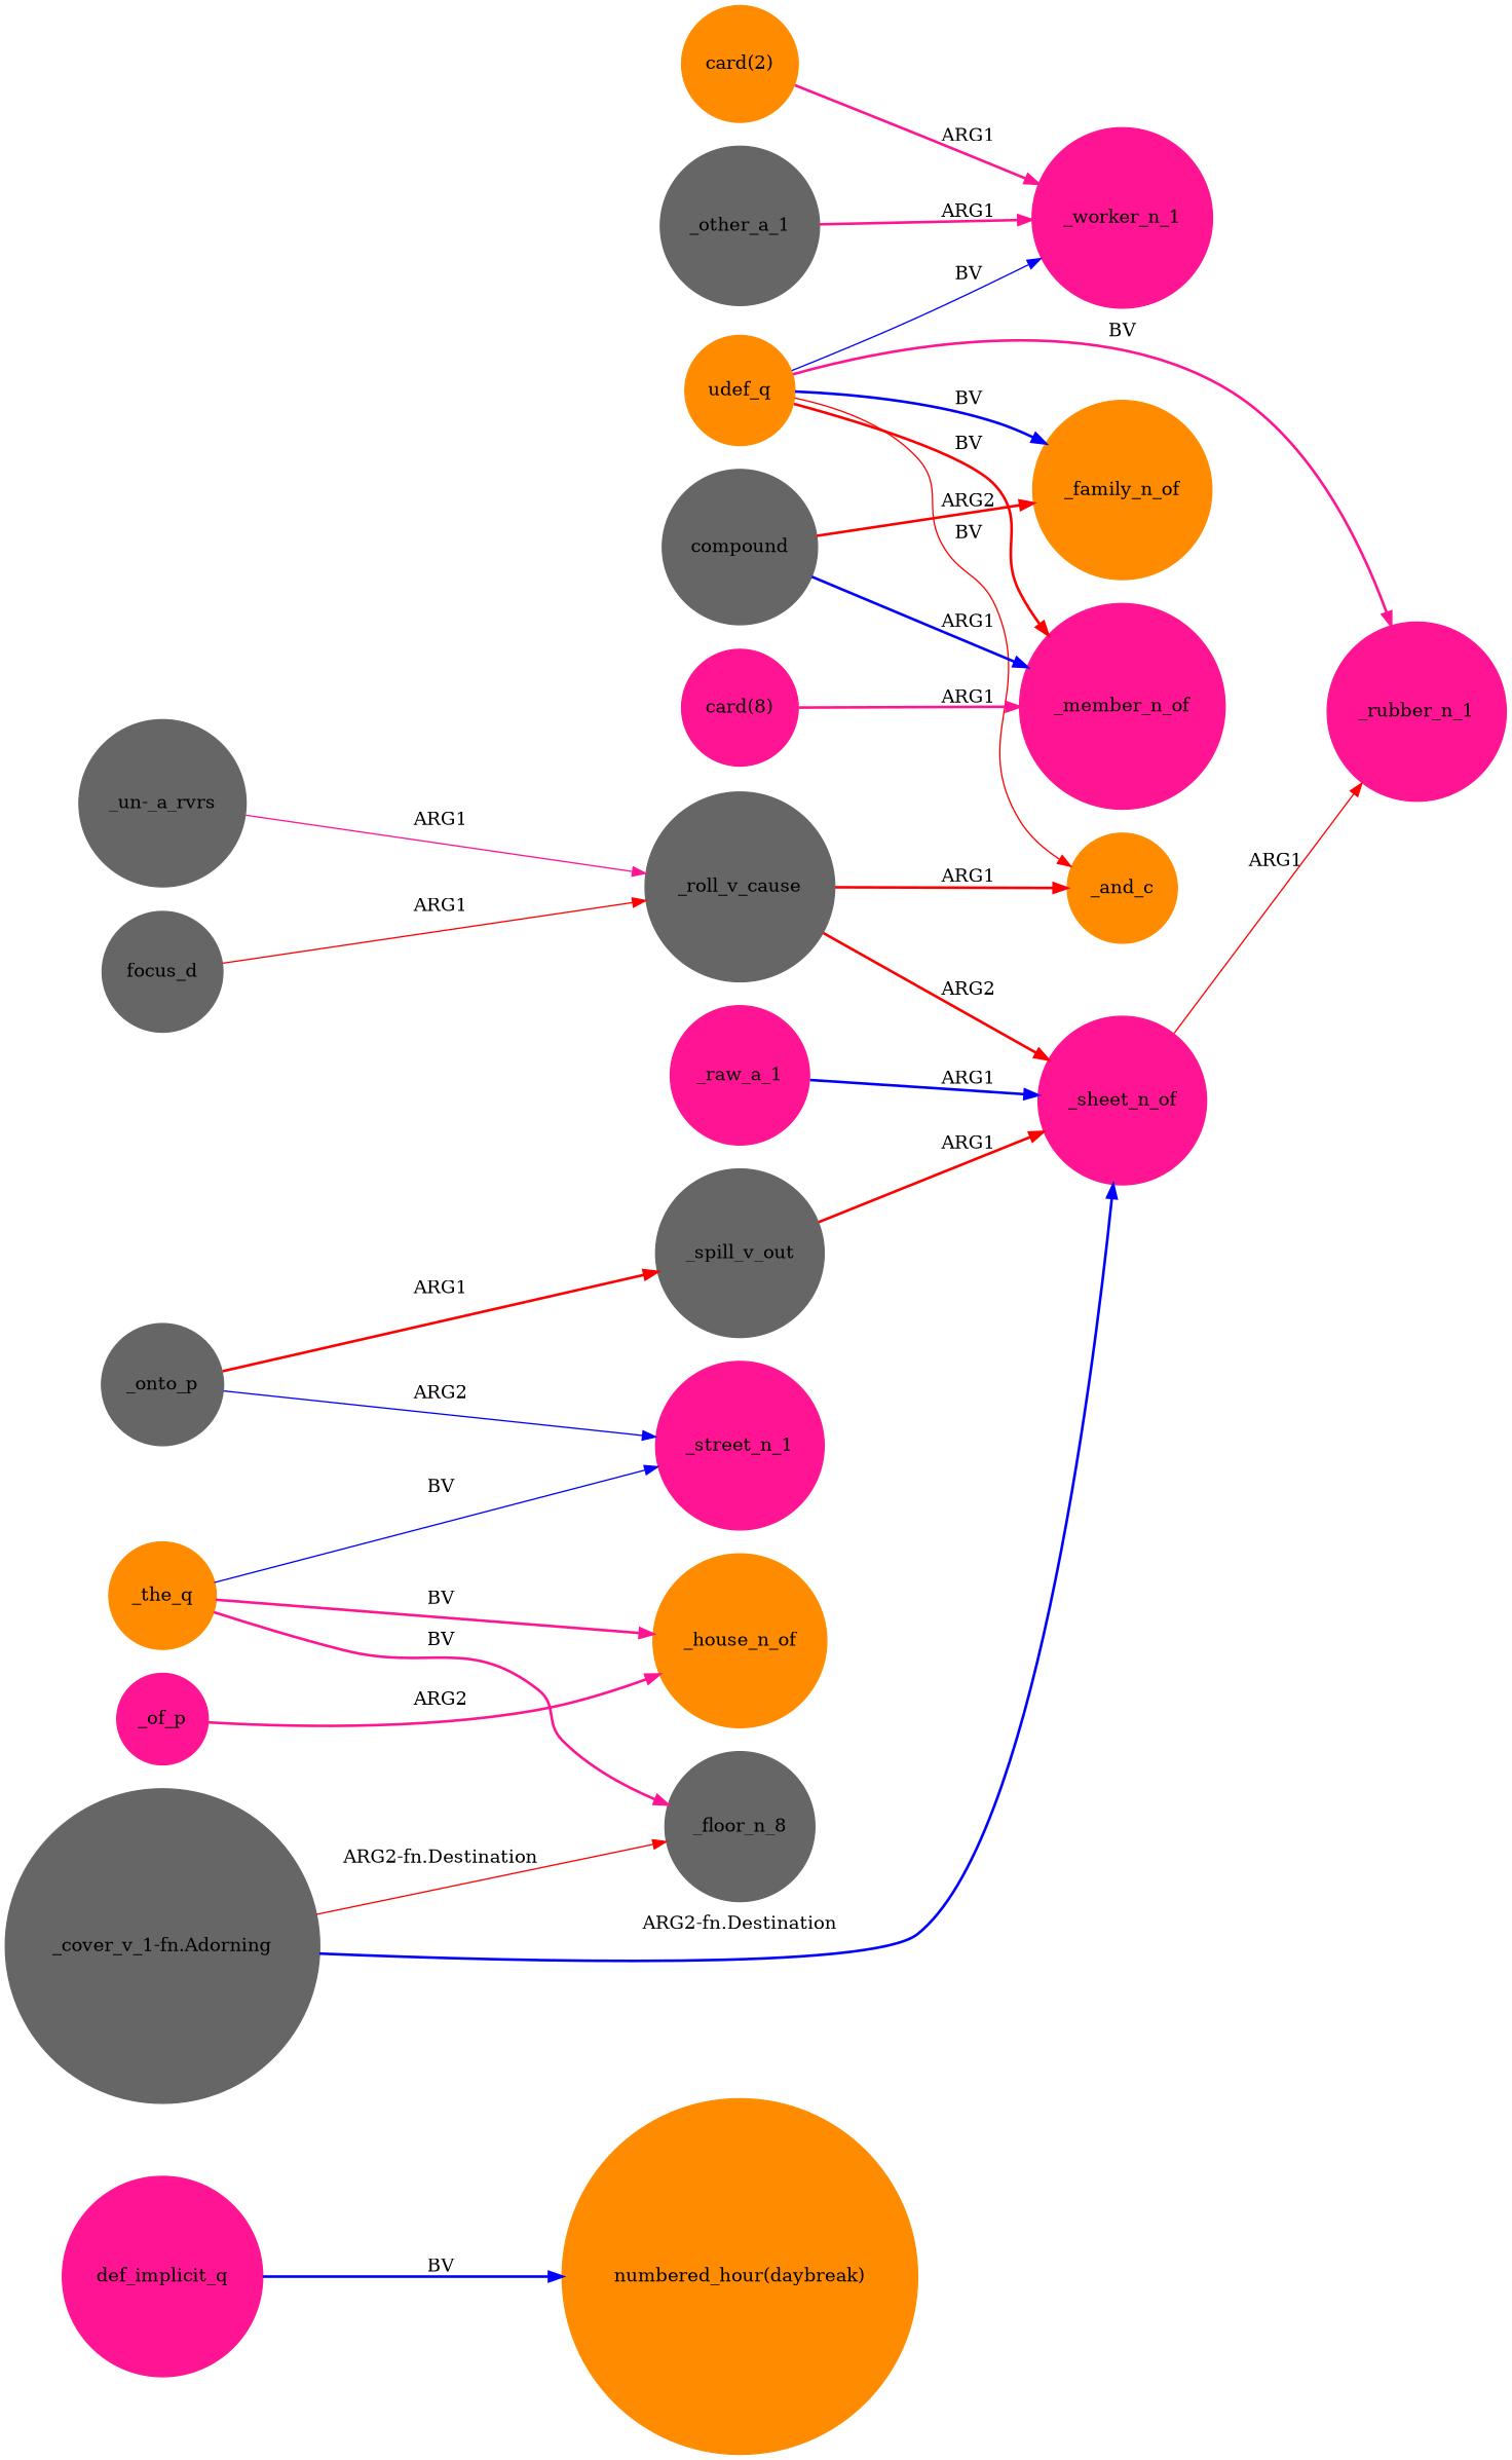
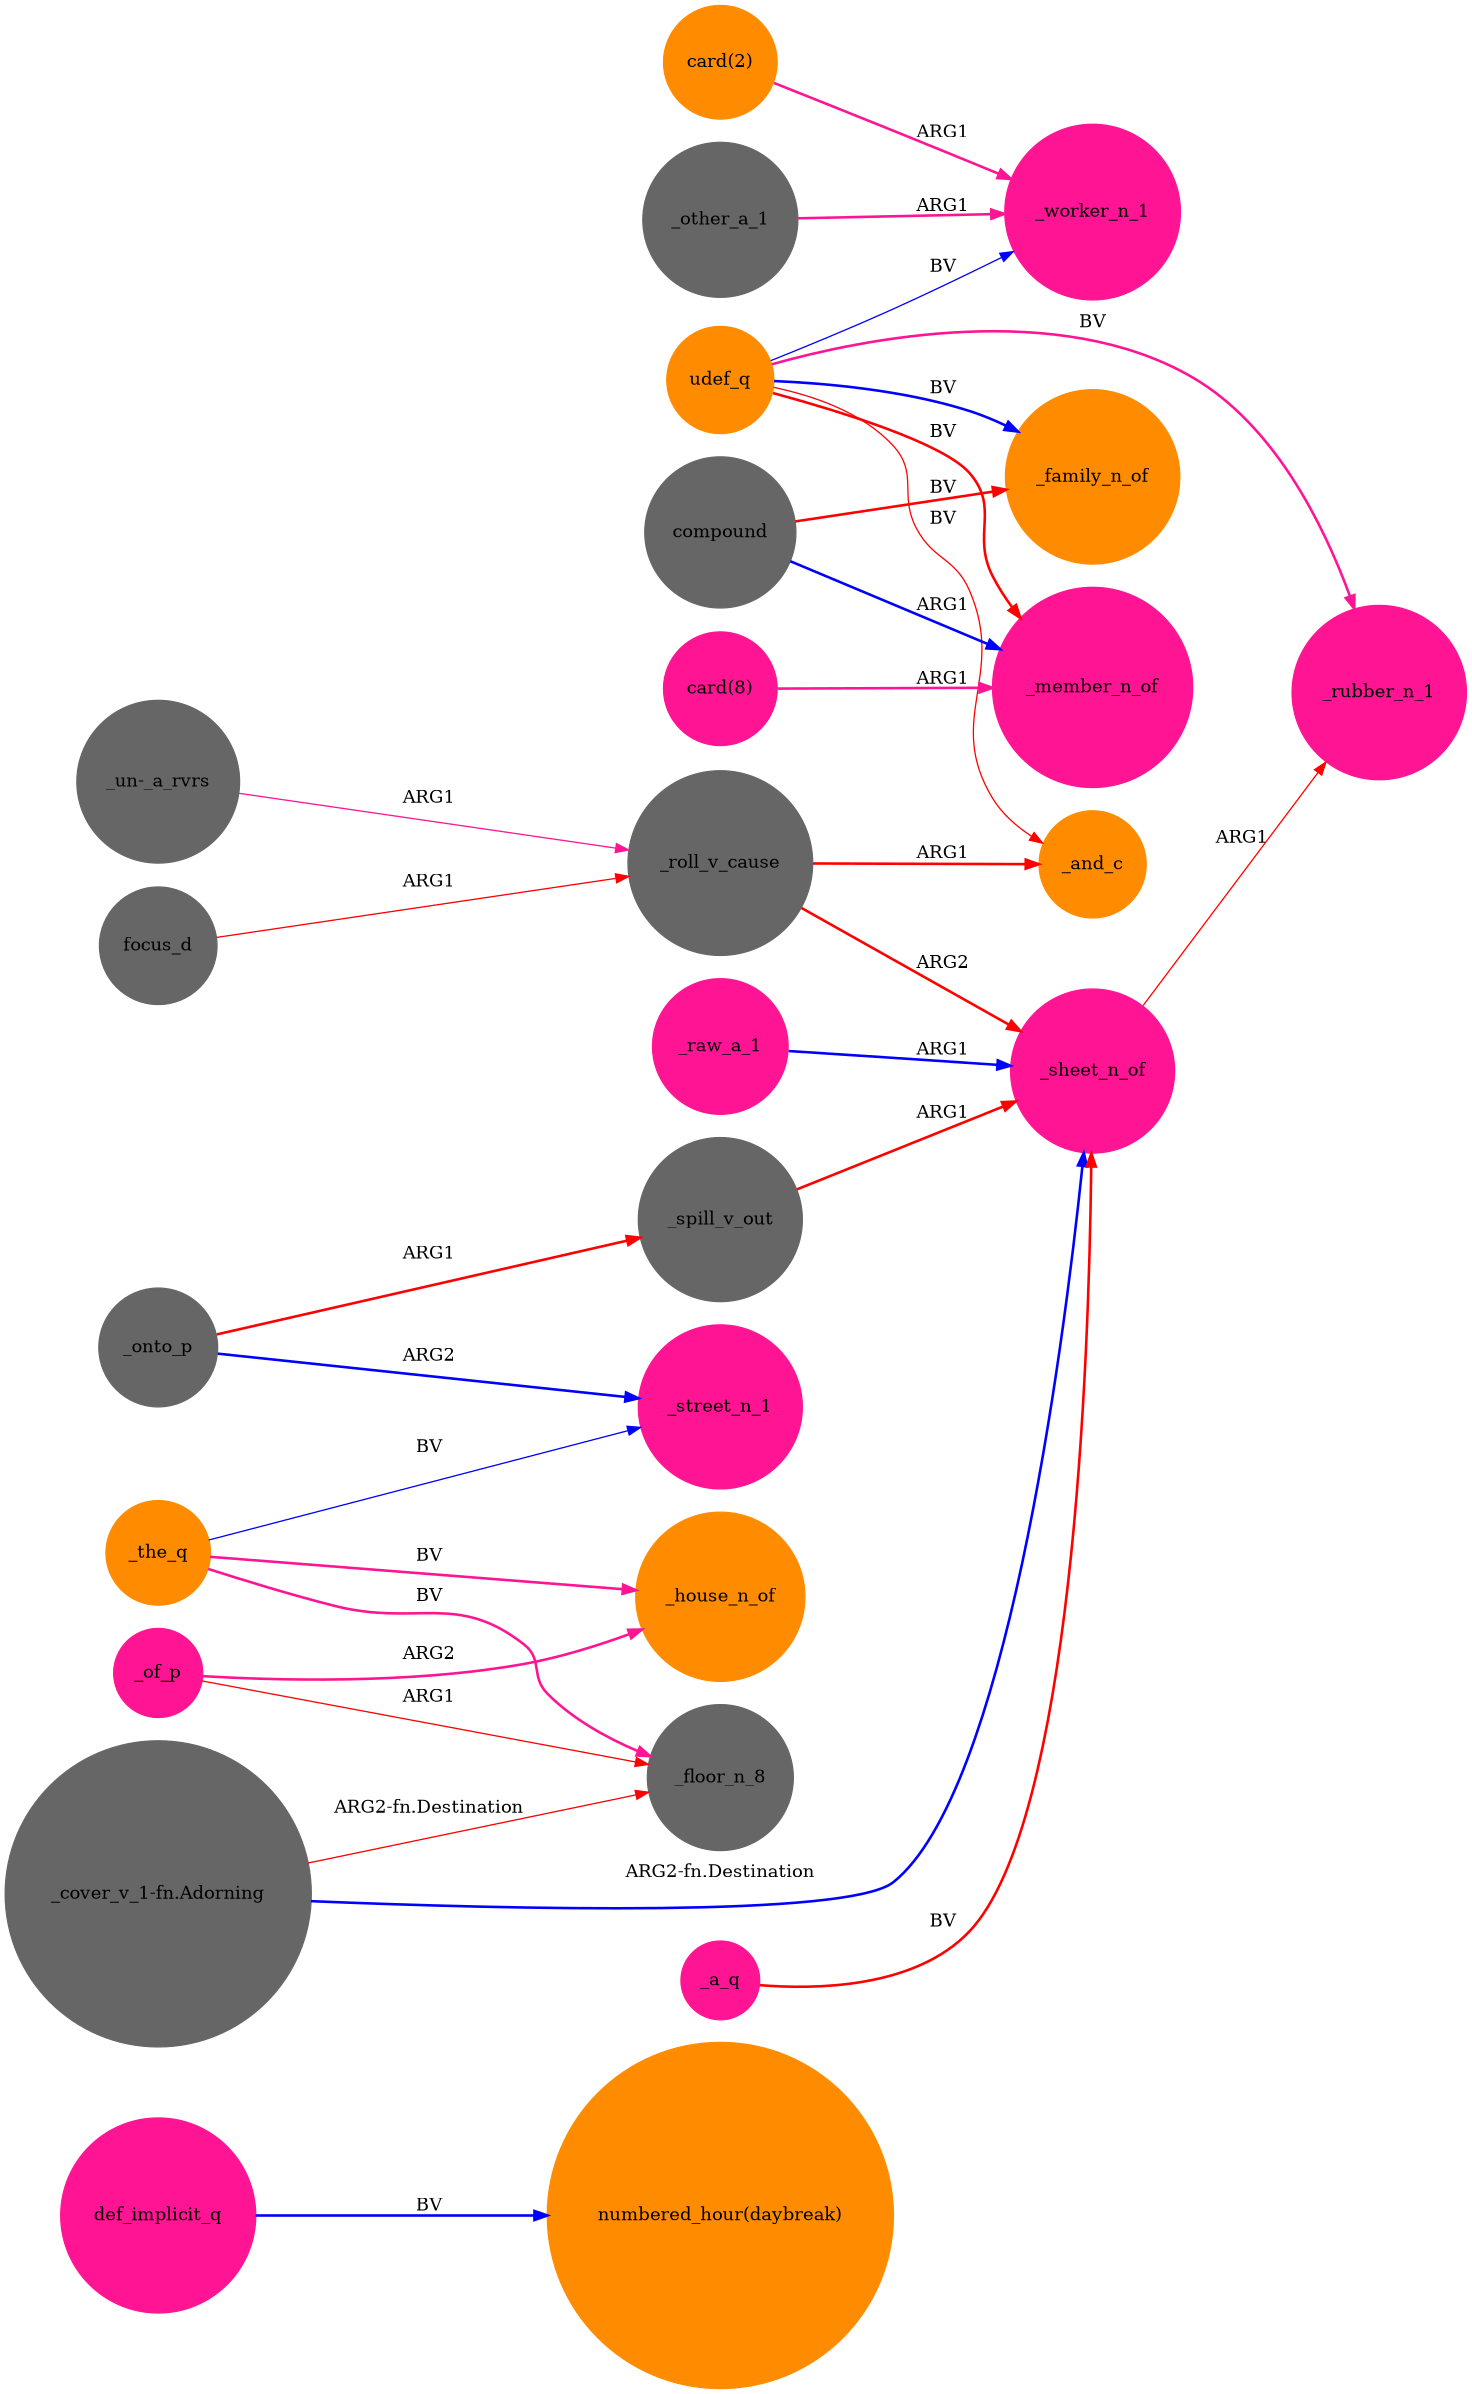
  digraph {
    fontname="DejaVu Serif"
    rankdir=LR
    node [color=deeppink fontname="DejaVu Serif" shape=circle style=filled]
    edge [color=red fontname="DejaVu Serif" style=bold]
    "numbered_hour(daybreak)" [color=darkorange]
    def_implicit_q
    _roll_v_cause [color=gray40]
    _sheet_n_of
    _and_c [color=darkorange]
    _rubber_n_1
    _the_q [color=darkorange]
    _house_n_of [color=darkorange]
    n9 [color=gray40 label=_floor_n_8]
    _street_n_1
    _spill_v_out [color=gray40]
    _of_p
    udef_q [color=darkorange]
    _worker_n_1
    _family_n_of [color=darkorange]
    _member_n_of
    compound [color=gray40]
    _onto_p [color=gray40]
    "card(8)"
    focus_d [color=gray40]
    "_cover_v_1-fn.Adorning" [color=gray40]
+   _a_q
    _raw_a_1
    _other_a_1 [color=gray40]
    "_un-_a_rvrs" [color=gray40]
    "card(2)" [color=darkorange]
    def_implicit_q -> "numbered_hour(daybreak)" [color=blue label=BV]
    _roll_v_cause -> _sheet_n_of [label=ARG2]
    _roll_v_cause -> _and_c [label=ARG1]
    _sheet_n_of -> _rubber_n_1 [label=ARG1 style=solid]
    _the_q -> _house_n_of [color=deeppink label=BV]
    _the_q -> n9 [color=deeppink label=BV]
    _the_q -> _street_n_1 [color=blue label=BV style=solid]
    _spill_v_out -> _sheet_n_of [label=ARG1]
    _of_p -> _house_n_of [color=deeppink label=ARG2]
+   _of_p -> n9 [label=ARG1 style=solid]
    udef_q -> _and_c [label=BV style=solid]
    udef_q -> _rubber_n_1 [color=deeppink label=BV]
    udef_q -> _worker_n_1 [color=blue label=BV style=solid]
    udef_q -> _family_n_of [color=blue label=BV]
    udef_q -> _member_n_of [label=BV]
-   compound -> _family_n_of [label=ARG2]
+   compound -> _family_n_of [label=BV]
    compound -> _member_n_of [color=blue label=ARG1]
-   _onto_p -> _street_n_1 [color=blue label=ARG2 style=solid]
+   _onto_p -> _street_n_1 [color=blue label=ARG2]
    _onto_p -> _spill_v_out [label=ARG1]
    "card(8)" -> _member_n_of [color=deeppink label=ARG1]
    focus_d -> _roll_v_cause [label=ARG1 style=solid]
    "_cover_v_1-fn.Adorning" -> _sheet_n_of [color=blue label="ARG2-fn.Destination"]
    "_cover_v_1-fn.Adorning" -> n9 [label="ARG2-fn.Destination" style=solid]
+   _a_q -> _sheet_n_of [label=BV]
    _raw_a_1 -> _sheet_n_of [color=blue label=ARG1]
    _other_a_1 -> _worker_n_1 [color=deeppink label=ARG1]
    "_un-_a_rvrs" -> _roll_v_cause [color=deeppink label=ARG1 style=solid]
    "card(2)" -> _worker_n_1 [color=deeppink label=ARG1]
  }
